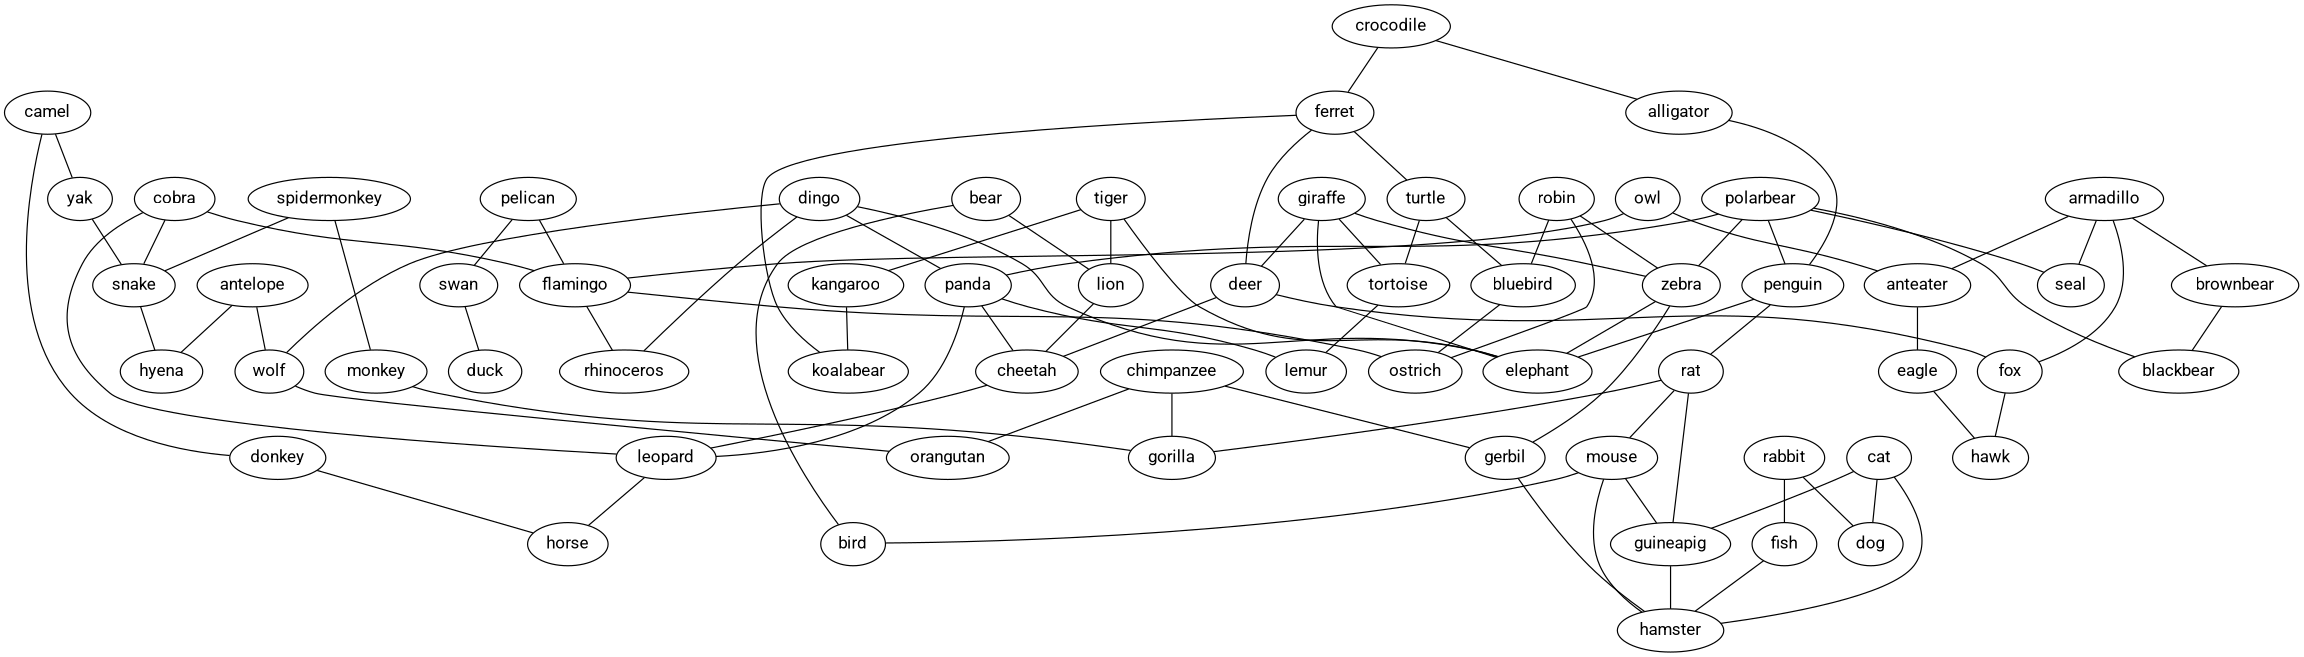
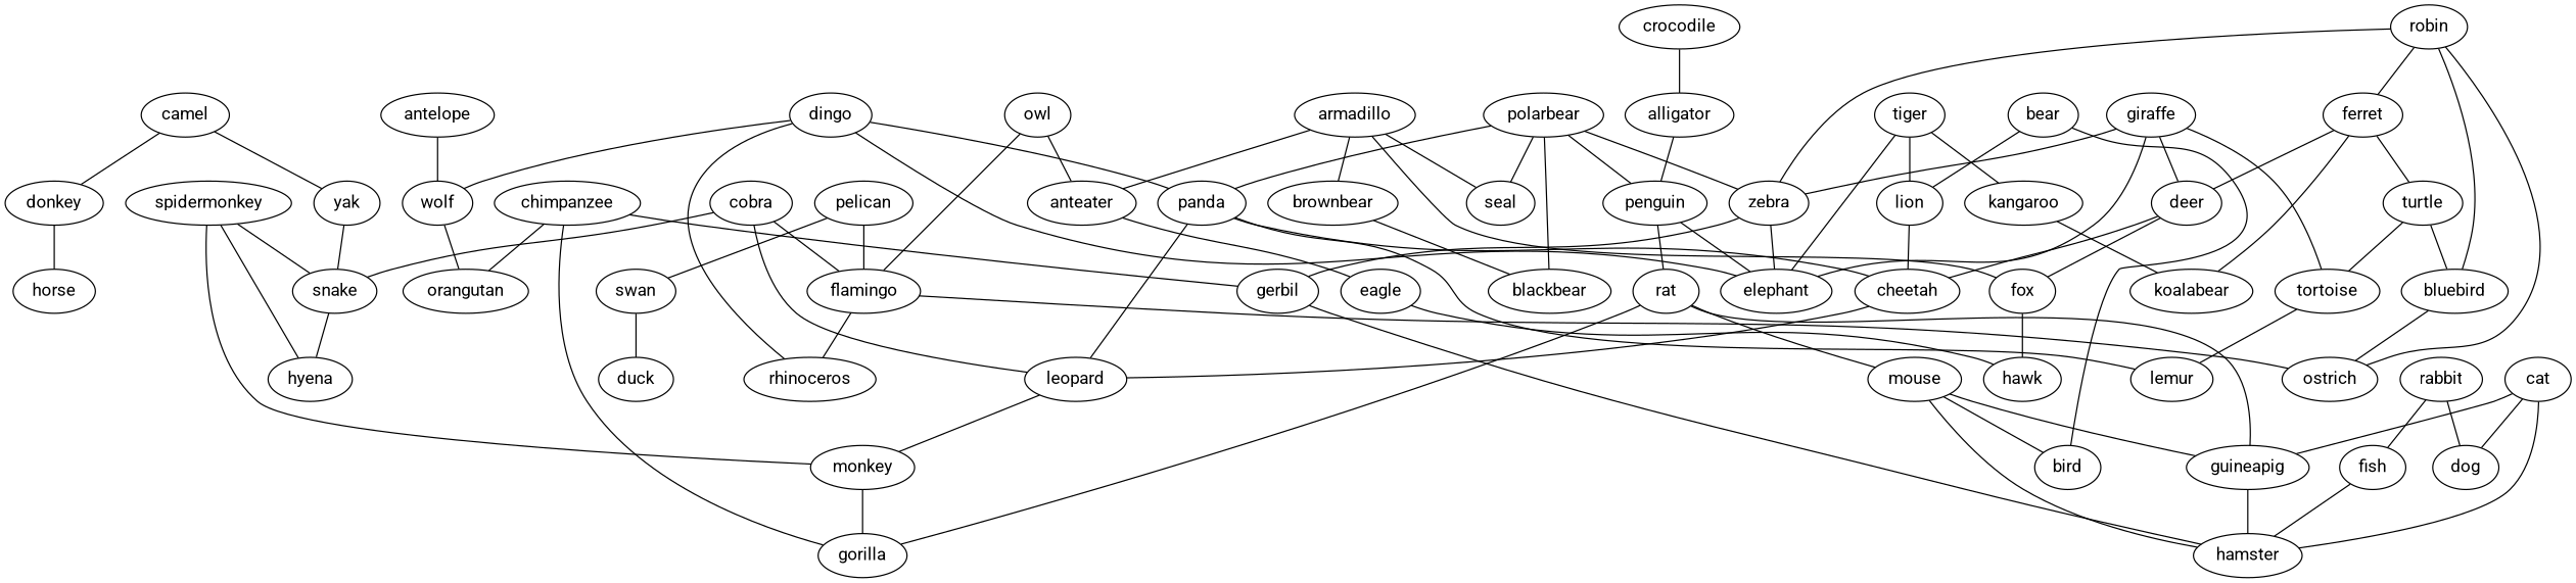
  strict graph {
    fontname=Roboto
    node [fontname=Roboto]
    edge [fontname=Roboto weight=1]
    pelican
    swan
    flamingo
    duck
    rhinoceros
    ostrich
    antelope
    hyena
    wolf
    orangutan
    camel
    yak
    donkey
    snake
    horse
    cobra
    leopard
    spidermonkey
    monkey
    gorilla
    crocodile
    alligator
    ferret
    penguin
    turtle
    deer
    koalabear
    owl
    anteater
    eagle
    elephant
    rat
    polarbear
    zebra
    seal
    panda
    blackbear
    gerbil
    cheetah
    lemur
    bear
    lion
    bird
    tiger
    kangaroo
    tortoise
    bluebird
    fox
    giraffe
    armadillo
    brownbear
    hawk
    rabbit
    fish
    dog
    hamster
    guineapig
    mouse
    dingo
    cat
    robin
    chimpanzee
    pelican -- swan
    pelican -- flamingo
    swan -- duck
    flamingo -- rhinoceros
    flamingo -- ostrich
-   antelope -- hyena
+   spidermonkey -- hyena
    antelope -- wolf
    wolf -- orangutan
    camel -- yak
    camel -- donkey
    yak -- snake
    donkey -- horse
    snake -- hyena
    cobra -- flamingo
    cobra -- snake
    cobra -- leopard
-   leopard -- horse
+   leopard -- monkey
    spidermonkey -- snake
    spidermonkey -- monkey
    monkey -- gorilla
    crocodile -- alligator
-   crocodile -- ferret
+   robin -- ferret
    alligator -- penguin
    ferret -- turtle
    ferret -- deer
    ferret -- koalabear
    penguin -- elephant
    penguin -- rat
    turtle -- tortoise
    turtle -- bluebird
    deer -- cheetah
    deer -- fox
    owl -- flamingo
    owl -- anteater
    anteater -- eagle
    eagle -- hawk
    rat -- gorilla
    rat -- guineapig
    rat -- mouse
    polarbear -- penguin
    polarbear -- zebra
    polarbear -- seal
    polarbear -- panda
    polarbear -- blackbear
    zebra -- elephant
    zebra -- gerbil
    panda -- leopard
    panda -- cheetah
    panda -- lemur
    gerbil -- hamster
    cheetah -- leopard
    bear -- lion
    bear -- bird
    lion -- cheetah
    tiger -- elephant
    tiger -- lion
    tiger -- kangaroo
    kangaroo -- koalabear
    tortoise -- lemur
    bluebird -- ostrich
    fox -- hawk
    giraffe -- deer
    giraffe -- elephant
    giraffe -- zebra
    giraffe -- tortoise
    armadillo -- anteater
    armadillo -- seal
    armadillo -- fox
    armadillo -- brownbear
    brownbear -- blackbear
    rabbit -- fish
    rabbit -- dog
    fish -- hamster
    guineapig -- hamster
    mouse -- bird
    mouse -- hamster
    mouse -- guineapig
    dingo -- rhinoceros
    dingo -- wolf
    dingo -- elephant
    dingo -- panda
    cat -- dog
    cat -- hamster
    cat -- guineapig
    robin -- ostrich
    robin -- zebra
    robin -- bluebird
    chimpanzee -- orangutan
    chimpanzee -- gorilla
    chimpanzee -- gerbil
  }
